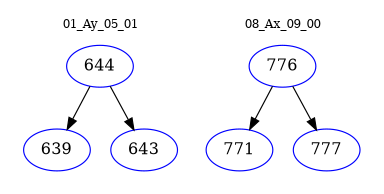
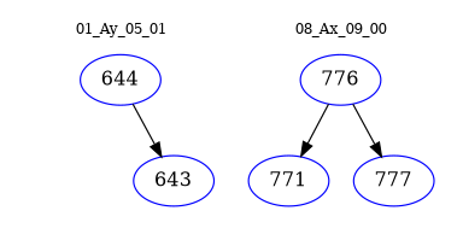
  digraph {
    node [color=blue]
    edge [color=black]
    n1 [label=644]
-   n2 [label=639]
    n3 [label=643]
    n4 [label=776]
    n5 [label=771]
    n6 [label=777]
    subgraph cluster_1 {
      color=white
      fontsize=10
      label="01_Ay_05_01"
      n1
-     n2
      n3
    }
    subgraph cluster_2 {
      color=white
      fontsize=10
      label="08_Ax_09_00"
      n4
      n5
      n6
    }
-   n1 -> n2
    n1 -> n3
    n4 -> n5
    n4 -> n6
  }
